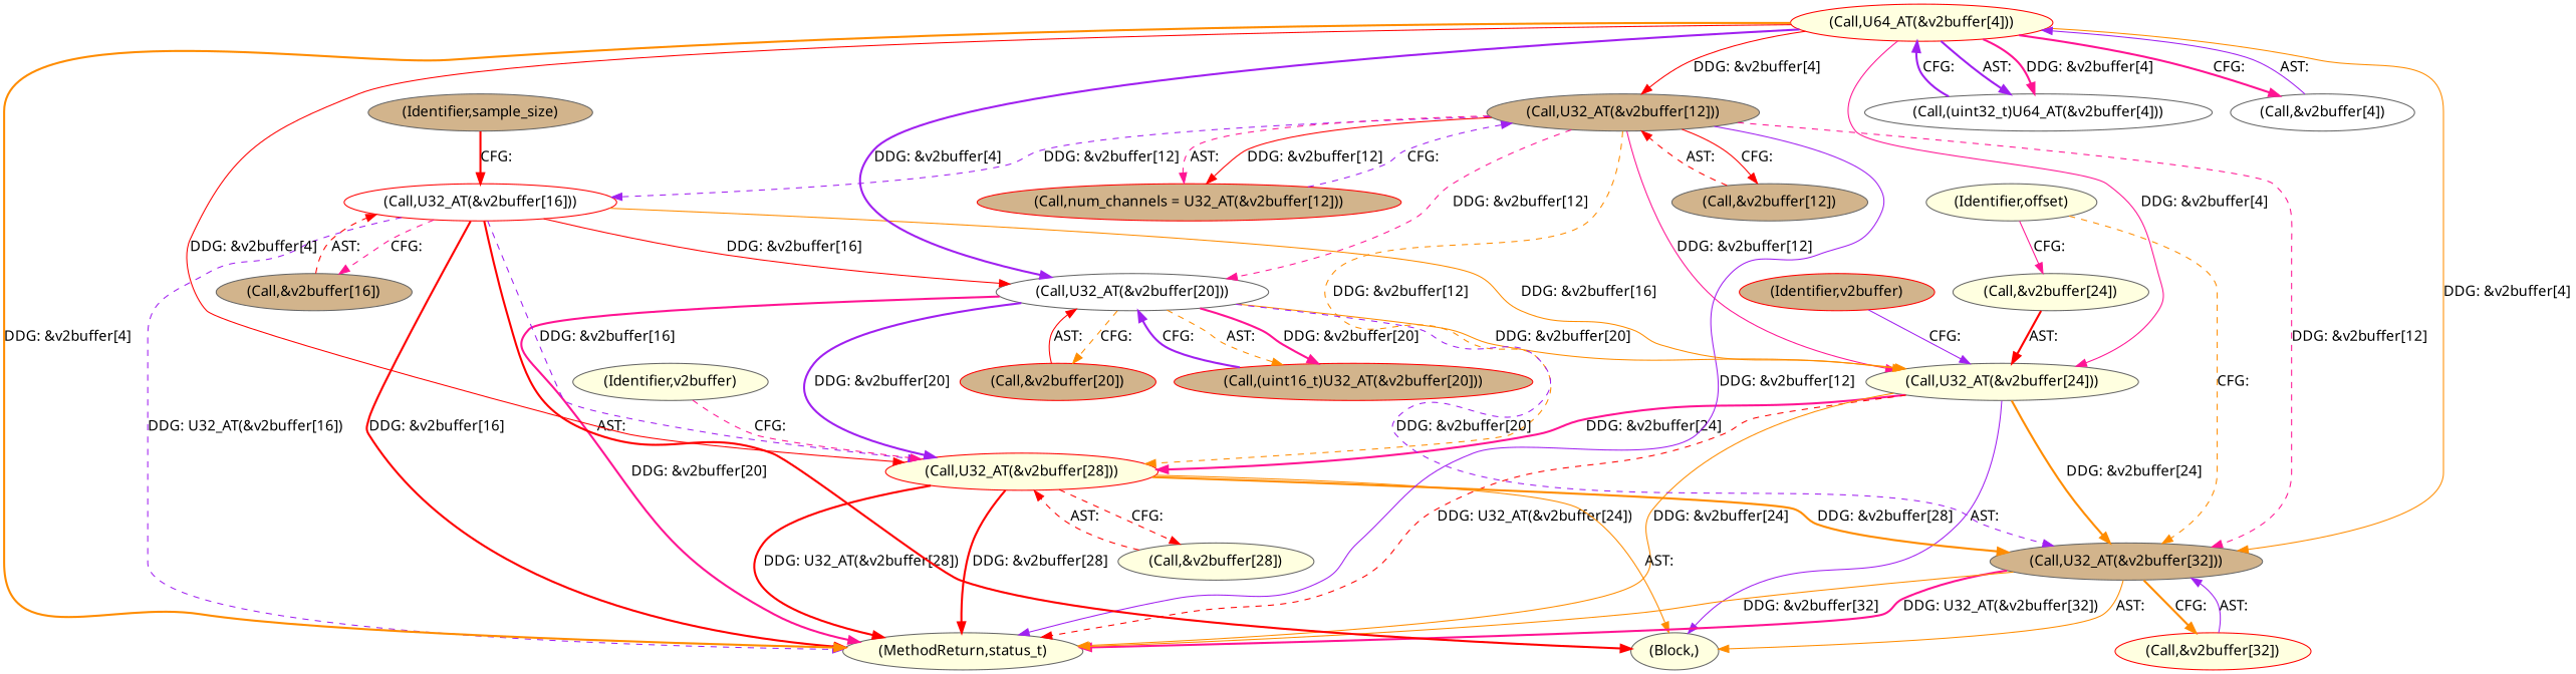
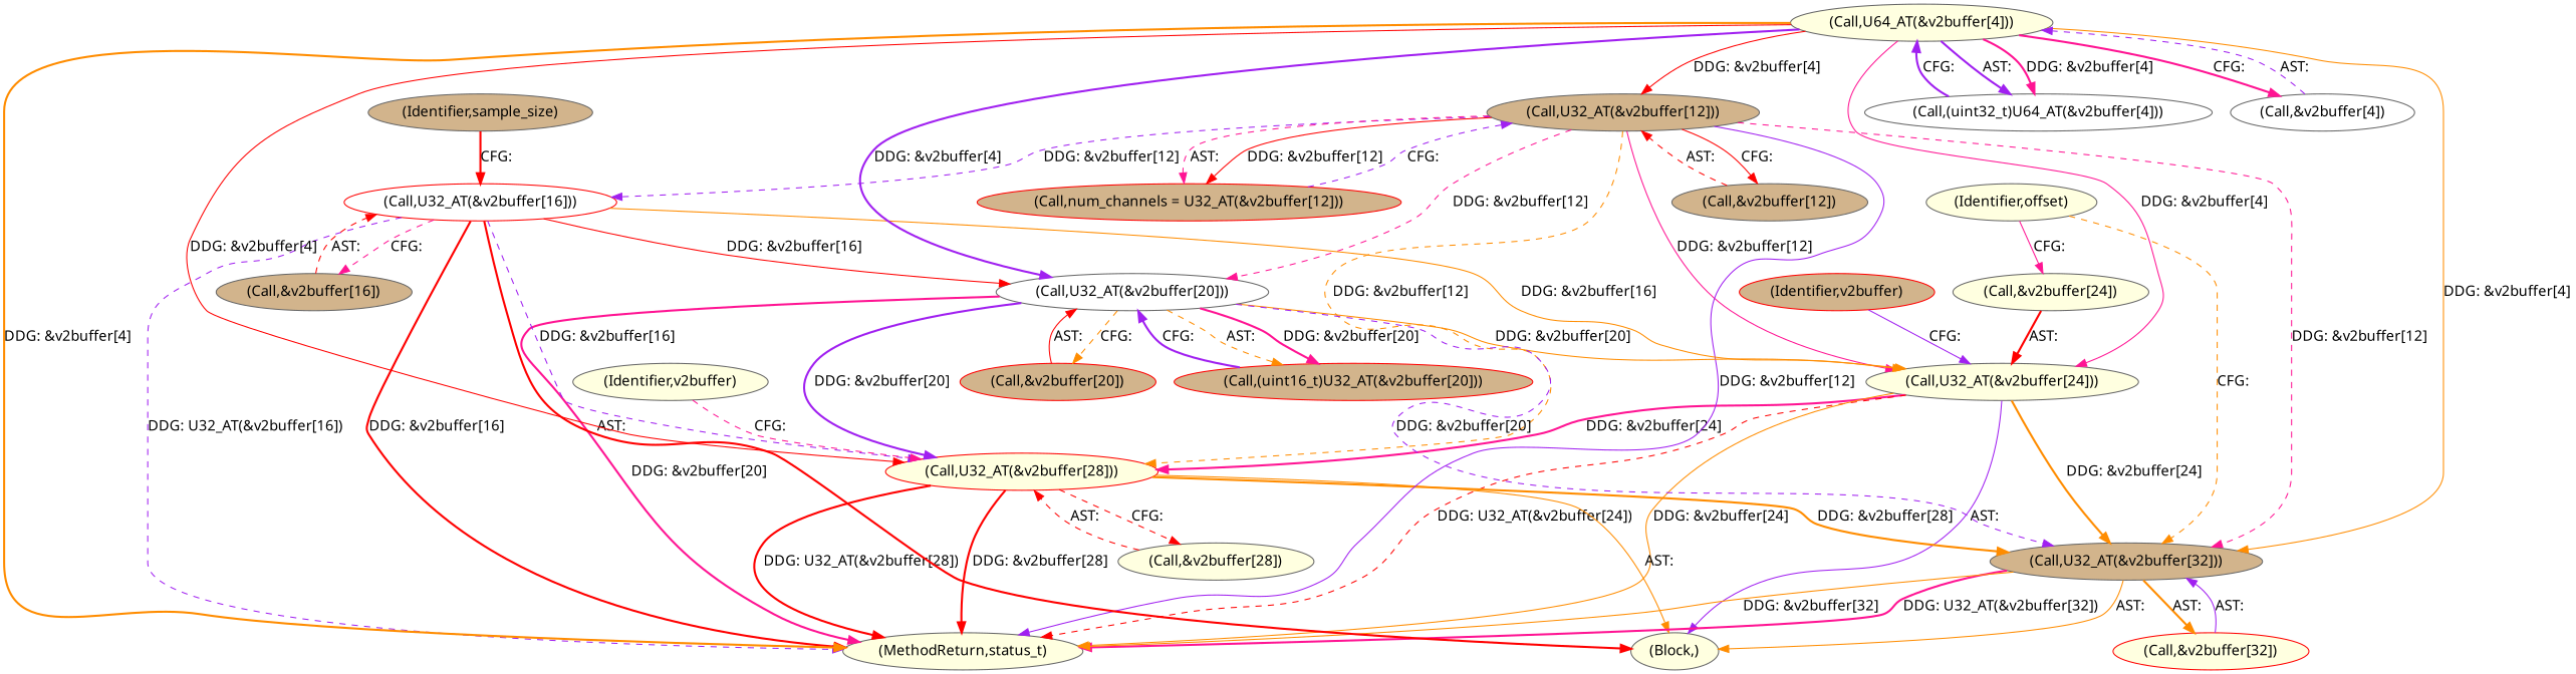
  digraph {
    fontname="Noto Sans"
    node [color=gray40 fillcolor=lightyellow fontname="Noto Sans" style=filled]
    edge [color=red fontname="Noto Sans" style=bold]
    n1 [label="(Call,U32_AT(&v2buffer[24]))"]
    n2 [color=red label="(Call,U32_AT(&v2buffer[28]))"]
    n3 [fillcolor=tan label="(Call,U32_AT(&v2buffer[32]))"]
    n4 [label="(Block,)"]
    n5 [label="(MethodReturn,status_t)"]
    n6 [label="(Call,&v2buffer[28])"]
    n7 [color=red label="(Call,&v2buffer[32])"]
    n8 [label="(Call,&v2buffer[24])"]
    n9 [fillcolor=tan label="(Call,U32_AT(&v2buffer[12]))"]
    n10 [fillcolor=white label="(Call,U32_AT(&v2buffer[20]))"]
    n11 [color=red fillcolor=white label="(Call,U32_AT(&v2buffer[16]))"]
    n12 [color=red fillcolor=tan label="(Call,num_channels = U32_AT(&v2buffer[12]))"]
    n13 [fillcolor=tan label="(Call,&v2buffer[12])"]
    n14 [color=red fillcolor=tan label="(Call,&v2buffer[20])"]
    n15 [color=red fillcolor=tan label="(Call,(uint16_t)U32_AT(&v2buffer[20]))"]
    n16 [fillcolor=tan label="(Call,&v2buffer[16])"]
-   n17 [color=red label="(Call,U64_AT(&v2buffer[4]))"]
+   n17 [label="(Call,U64_AT(&v2buffer[4]))"]
    n18 [fillcolor=white label="(Call,(uint32_t)U64_AT(&v2buffer[4]))"]
    n19 [fillcolor=white label="(Call,&v2buffer[4])"]
    n20 [fillcolor=tan label="(Identifier,sample_size)"]
    n21 [label="(Identifier,offset)"]
    n22 [label="(Identifier,v2buffer)"]
    n23 [color=red fillcolor=tan label="(Identifier,v2buffer)"]
    n1 -> n2 [color=deeppink label="DDG: &v2buffer[24]"]
    n1 -> n3 [color=darkorange label="DDG: &v2buffer[24]"]
    n1 -> n4 [color=purple label="AST: " style=solid]
    n1 -> n5 [label="DDG: U32_AT(&v2buffer[24])" style=dashed]
    n1 -> n5 [color=darkorange label="DDG: &v2buffer[24]" style=solid]
    n2 -> n3 [color=darkorange label="DDG: &v2buffer[28]"]
    n2 -> n4 [color=darkorange label="AST: " style=solid]
    n2 -> n5 [label="DDG: &v2buffer[28]"]
    n2 -> n5 [label="DDG: U32_AT(&v2buffer[28])"]
    n2 -> n6 [label="CFG: " style=dashed]
    n3 -> n4 [color=darkorange label="AST: " style=solid]
    n3 -> n5 [color=deeppink label="DDG: U32_AT(&v2buffer[32])"]
    n3 -> n5 [color=darkorange label="DDG: &v2buffer[32]" style=solid]
-   n3 -> n7 [color=darkorange label="CFG: "]
+   n3 -> n7 [color=darkorange label="AST: "]
    n6 -> n2 [label="AST: " style=dashed]
    n7 -> n3 [color=purple label="AST: " style=solid]
    n8 -> n1 [label="AST: "]
    n9 -> n1 [color=deeppink label="DDG: &v2buffer[12]" style=solid]
    n9 -> n2 [color=darkorange label="DDG: &v2buffer[12]" style=dashed]
    n9 -> n3 [color=deeppink label="DDG: &v2buffer[12]" style=dashed]
    n9 -> n5 [color=purple label="DDG: &v2buffer[12]" style=solid]
    n9 -> n10 [color=deeppink label="DDG: &v2buffer[12]" style=dashed]
    n9 -> n11 [color=purple label="DDG: &v2buffer[12]" style=dashed]
    n9 -> n12 [color=deeppink label="AST: " style=dashed]
    n9 -> n12 [label="DDG: &v2buffer[12]" style=solid]
    n9 -> n13 [label="CFG: " style=solid]
    n10 -> n1 [color=darkorange label="DDG: &v2buffer[20]" style=solid]
    n10 -> n2 [color=purple label="DDG: &v2buffer[20]"]
    n10 -> n3 [color=purple label="DDG: &v2buffer[20]" style=dashed]
    n10 -> n5 [color=deeppink label="DDG: &v2buffer[20]"]
    n10 -> n14 [color=darkorange label="CFG: " style=dashed]
    n10 -> n15 [color=darkorange label="AST: " style=dashed]
    n10 -> n15 [color=deeppink label="DDG: &v2buffer[20]"]
    n11 -> n1 [color=darkorange label="DDG: &v2buffer[16]" style=solid]
    n11 -> n2 [color=purple label="DDG: &v2buffer[16]" style=dashed]
    n11 -> n4 [label="AST: "]
    n11 -> n5 [color=purple label="DDG: U32_AT(&v2buffer[16])" style=dashed]
    n11 -> n5 [label="DDG: &v2buffer[16]"]
    n11 -> n10 [label="DDG: &v2buffer[16]" style=solid]
    n11 -> n16 [color=deeppink label="CFG: " style=dashed]
    n12 -> n9 [color=purple label="CFG: " style=dashed]
    n13 -> n9 [label="AST: " style=dashed]
    n14 -> n10 [label="AST: " style=solid]
    n15 -> n10 [color=purple label="CFG: "]
    n16 -> n11 [label="AST: " style=dashed]
    n17 -> n1 [color=deeppink label="DDG: &v2buffer[4]" style=solid]
    n17 -> n2 [label="DDG: &v2buffer[4]" style=solid]
    n17 -> n3 [color=darkorange label="DDG: &v2buffer[4]" style=solid]
    n17 -> n5 [color=darkorange label="DDG: &v2buffer[4]"]
    n17 -> n9 [label="DDG: &v2buffer[4]" style=solid]
    n17 -> n10 [color=purple label="DDG: &v2buffer[4]"]
    n17 -> n18 [color=purple label="AST: "]
    n17 -> n18 [color=deeppink label="DDG: &v2buffer[4]"]
    n17 -> n19 [color=deeppink label="CFG: "]
    n18 -> n17 [color=purple label="CFG: "]
-   n19 -> n17 [color=purple label="AST: " style=solid]
+   n19 -> n17 [color=purple label="AST: " style=dashed]
    n20 -> n11 [label="CFG: "]
    n21 -> n3 [color=darkorange label="CFG: " style=dashed]
    n21 -> n8 [color=deeppink label="CFG: " style=solid]
    n22 -> n2 [color=deeppink label="CFG: " style=dashed]
    n23 -> n1 [color=purple label="CFG: " style=solid]
  }
